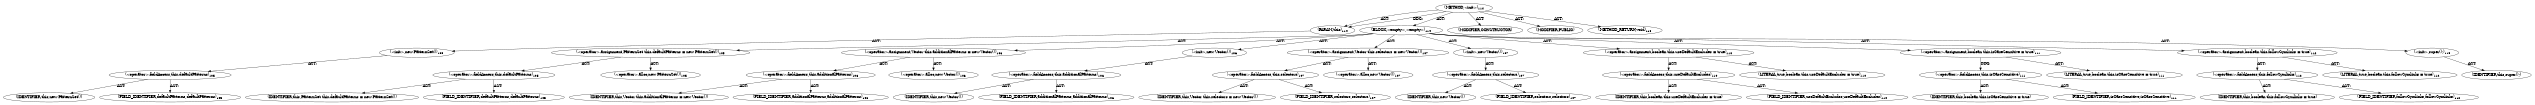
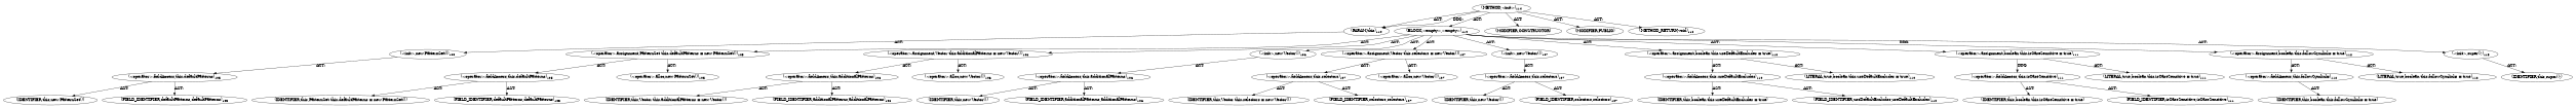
  digraph {
    n1 [label=<(METHOD,&lt;init&gt;)<SUB>114</SUB>>]
    n2 [label=<(PARAM,this)<SUB>114</SUB>>]
    n3 [label=<(BLOCK,&lt;empty&gt;,&lt;empty&gt;)<SUB>114</SUB>>]
    n4 [label=<(MODIFIER,CONSTRUCTOR)>]
    n5 [label=<(MODIFIER,PUBLIC)>]
    n6 [label=<(METHOD_RETURN,void)<SUB>116</SUB>>]
    n7 [label=<(&lt;init&gt;,new PatternSet())<SUB>105</SUB>>]
    n8 [label=<(&lt;operator&gt;.assignment,PatternSet this.defaultPatterns = new PatternSet())<SUB>105</SUB>>]
    n9 [label=<(&lt;operator&gt;.assignment,Vector this.additionalPatterns = new Vector())<SUB>106</SUB>>]
    n10 [label=<(&lt;init&gt;,new Vector())<SUB>106</SUB>>]
    n11 [label=<(&lt;operator&gt;.assignment,Vector this.selectors = new Vector())<SUB>107</SUB>>]
    n12 [label=<(&lt;init&gt;,new Vector())<SUB>107</SUB>>]
    n13 [label=<(&lt;operator&gt;.assignment,boolean this.useDefaultExcludes = true)<SUB>110</SUB>>]
    n14 [label=<(&lt;operator&gt;.assignment,boolean this.isCaseSensitive = true)<SUB>111</SUB>>]
    n15 [label=<(&lt;operator&gt;.assignment,boolean this.followSymlinks = true)<SUB>112</SUB>>]
    n16 [label=<(&lt;init&gt;,super();)<SUB>115</SUB>>]
    n17 [label=<(&lt;operator&gt;.fieldAccess,this.defaultPatterns)<SUB>105</SUB>>]
    n18 [label=<(&lt;operator&gt;.alloc,new PatternSet())<SUB>105</SUB>>]
    n19 [label=<(&lt;operator&gt;.fieldAccess,this.defaultPatterns)<SUB>105</SUB>>]
    n20 [label=<(&lt;operator&gt;.fieldAccess,this.additionalPatterns)<SUB>106</SUB>>]
    n21 [label=<(&lt;operator&gt;.alloc,new Vector())<SUB>106</SUB>>]
    n22 [label=<(&lt;operator&gt;.fieldAccess,this.additionalPatterns)<SUB>106</SUB>>]
    n23 [label=<(&lt;operator&gt;.fieldAccess,this.selectors)<SUB>107</SUB>>]
    n24 [label=<(&lt;operator&gt;.alloc,new Vector())<SUB>107</SUB>>]
    n25 [label=<(&lt;operator&gt;.fieldAccess,this.selectors)<SUB>107</SUB>>]
    n26 [label=<(&lt;operator&gt;.fieldAccess,this.useDefaultExcludes)<SUB>110</SUB>>]
    n27 [label=<(LITERAL,true,boolean this.useDefaultExcludes = true)<SUB>110</SUB>>]
    n28 [label=<(&lt;operator&gt;.fieldAccess,this.isCaseSensitive)<SUB>111</SUB>>]
    n29 [label=<(LITERAL,true,boolean this.isCaseSensitive = true)<SUB>111</SUB>>]
    n30 [label=<(&lt;operator&gt;.fieldAccess,this.followSymlinks)<SUB>112</SUB>>]
    n31 [label=<(LITERAL,true,boolean this.followSymlinks = true)<SUB>112</SUB>>]
    n32 [label=<(IDENTIFIER,this,super();)>]
    n33 [label=<(IDENTIFIER,this,PatternSet this.defaultPatterns = new PatternSet())>]
    n34 [label=<(FIELD_IDENTIFIER,defaultPatterns,defaultPatterns)<SUB>105</SUB>>]
    n35 [label=<(IDENTIFIER,this,new PatternSet())>]
    n36 [label=<(FIELD_IDENTIFIER,defaultPatterns,defaultPatterns)<SUB>105</SUB>>]
    n37 [label=<(IDENTIFIER,this,Vector this.additionalPatterns = new Vector())>]
    n38 [label=<(FIELD_IDENTIFIER,additionalPatterns,additionalPatterns)<SUB>106</SUB>>]
    n39 [label=<(IDENTIFIER,this,new Vector())>]
    n40 [label=<(FIELD_IDENTIFIER,additionalPatterns,additionalPatterns)<SUB>106</SUB>>]
    n41 [label=<(IDENTIFIER,this,Vector this.selectors = new Vector())>]
    n42 [label=<(FIELD_IDENTIFIER,selectors,selectors)<SUB>107</SUB>>]
    n43 [label=<(IDENTIFIER,this,new Vector())>]
    n44 [label=<(FIELD_IDENTIFIER,selectors,selectors)<SUB>107</SUB>>]
    n45 [label=<(IDENTIFIER,this,boolean this.useDefaultExcludes = true)>]
    n46 [label=<(FIELD_IDENTIFIER,useDefaultExcludes,useDefaultExcludes)<SUB>110</SUB>>]
    n47 [label=<(IDENTIFIER,this,boolean this.isCaseSensitive = true)>]
    n48 [label=<(FIELD_IDENTIFIER,isCaseSensitive,isCaseSensitive)<SUB>111</SUB>>]
    n49 [label=<(IDENTIFIER,this,boolean this.followSymlinks = true)>]
-   n50 [label=<(FIELD_IDENTIFIER,followSymlinks,followSymlinks)<SUB>112</SUB>>]
    n1 -> n2 [label="AST: "]
    n1 -> n2 [label="DDG: "]
    n1 -> n3 [label="AST: "]
    n1 -> n4 [label="AST: "]
    n1 -> n5 [label="AST: "]
    n1 -> n6 [label="AST: "]
    n2 -> n7 [label="AST: "]
    n3 -> n8 [label="AST: "]
    n3 -> n9 [label="AST: "]
    n3 -> n10 [label="AST: "]
    n3 -> n11 [label="AST: "]
    n3 -> n12 [label="AST: "]
    n3 -> n13 [label="AST: "]
    n3 -> n14 [label="AST: "]
-   n3 -> n15 [label="AST: "]
+   n3 -> n15 [label="DDG: "]
    n3 -> n16 [label="AST: "]
    n7 -> n19 [label="AST: "]
    n8 -> n17 [label="AST: "]
    n8 -> n18 [label="AST: "]
    n9 -> n20 [label="AST: "]
    n9 -> n21 [label="AST: "]
    n10 -> n22 [label="AST: "]
    n11 -> n23 [label="AST: "]
    n11 -> n24 [label="AST: "]
    n12 -> n25 [label="AST: "]
    n13 -> n26 [label="AST: "]
    n13 -> n27 [label="AST: "]
    n14 -> n28 [label="DDG: "]
    n14 -> n29 [label="AST: "]
    n15 -> n30 [label="AST: "]
    n15 -> n31 [label="AST: "]
    n16 -> n32 [label="AST: "]
    n17 -> n33 [label="AST: "]
    n17 -> n34 [label="AST: "]
    n19 -> n35 [label="AST: "]
    n19 -> n36 [label="AST: "]
    n20 -> n37 [label="AST: "]
    n20 -> n38 [label="AST: "]
    n22 -> n39 [label="AST: "]
    n22 -> n40 [label="AST: "]
    n23 -> n41 [label="AST: "]
    n23 -> n42 [label="AST: "]
    n25 -> n43 [label="AST: "]
    n25 -> n44 [label="AST: "]
    n26 -> n45 [label="AST: "]
    n26 -> n46 [label="AST: "]
    n28 -> n47 [label="AST: "]
    n28 -> n48 [label="AST: "]
    n30 -> n49 [label="AST: "]
-   n30 -> n50 [label="AST: "]
  }
